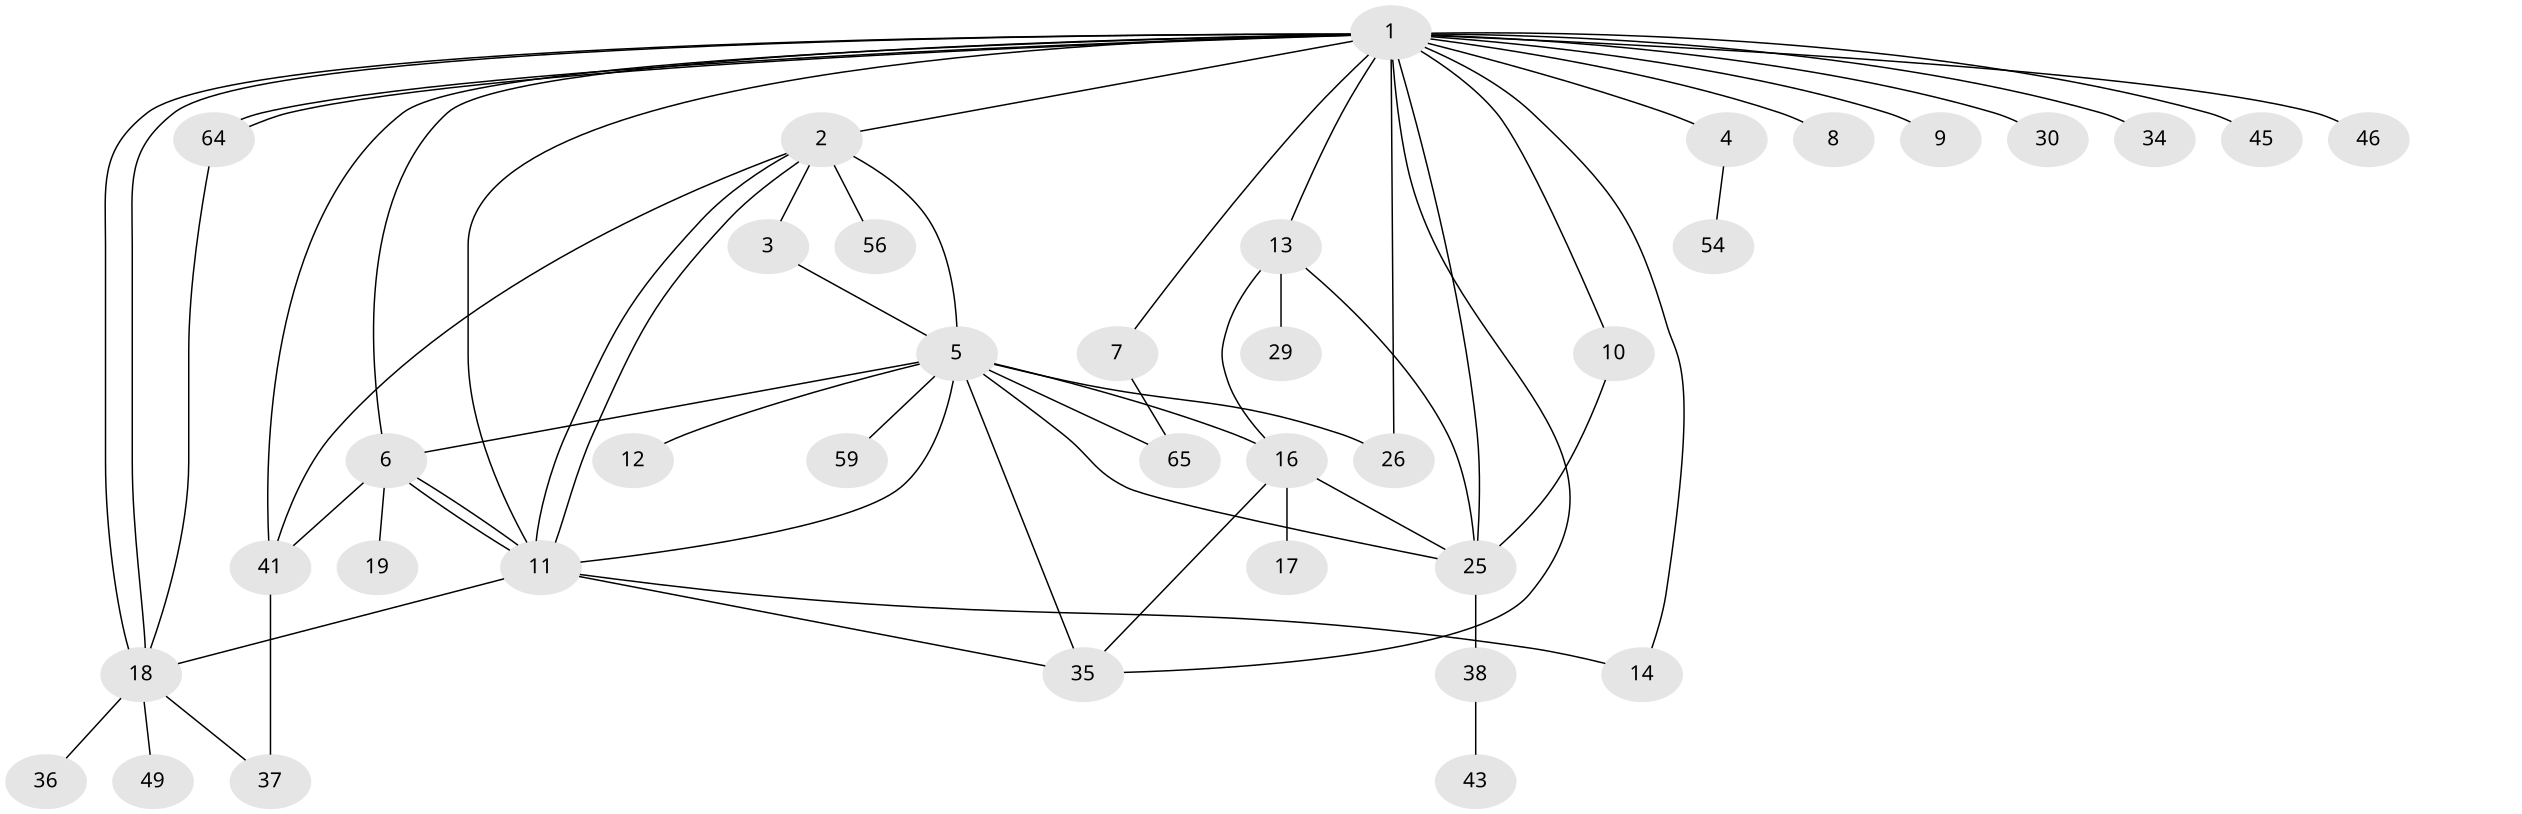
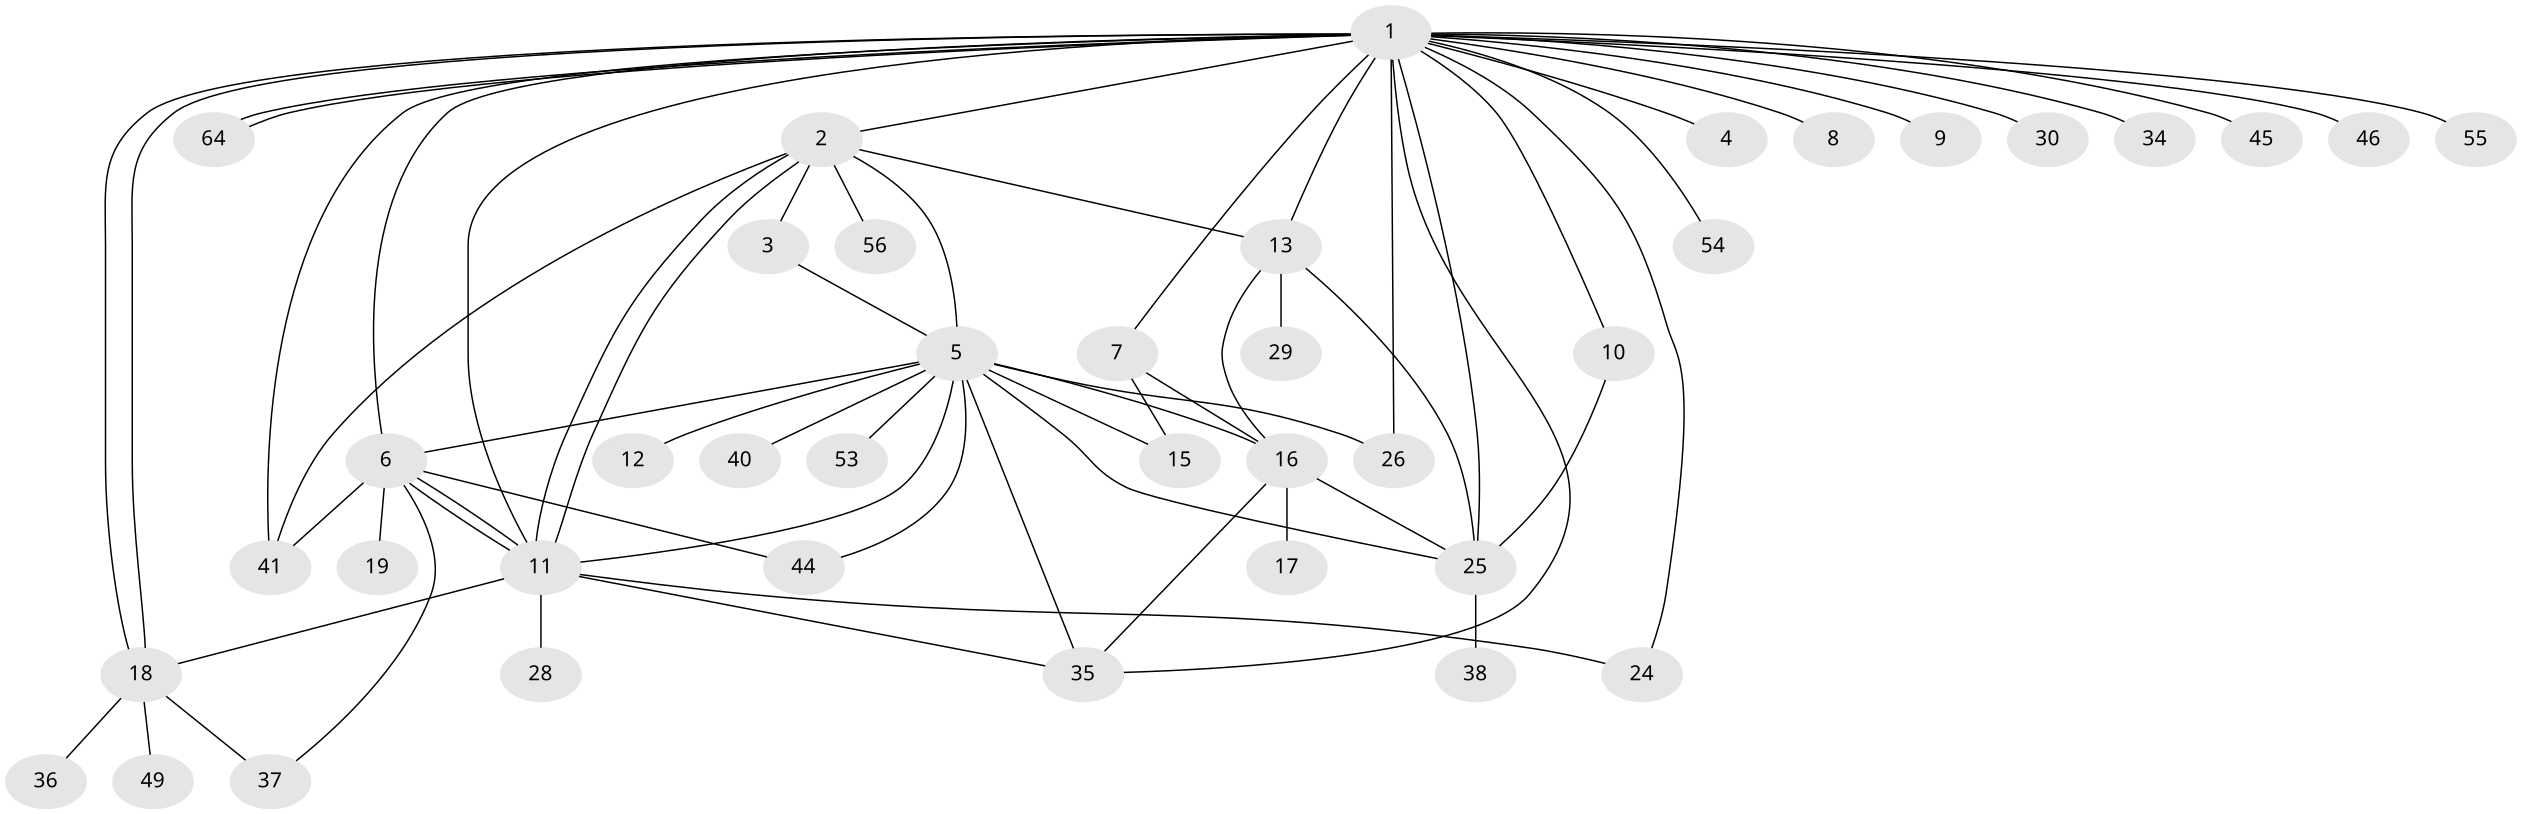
  graph {
    fontname="Noto Sans"
    node [color=gray90 fontname="Noto Sans" style=filled]
    edge [fontname="Noto Sans"]
    1 [super="+20"]
    2 [super="+47"]
    4
    6 [super="+50"]
    7 [super="+51"]
    8
    9
    10
    11 [super="+22"]
    13 [super="+21"]
    n11 [label=64]
    18 [super="+27"]
-   24 [label=14]
+   24
    25 [super="+31"]
    26
    30
    34
    35
    41 [super="+48"]
    45
    46
    54
+   55
    3 [super="+33"]
    5 [super="+52"]
    56
+   44
    19
    37
-   15 [label=65]
+   15
    16 [super="+42"]
+   28
    29 [super="+39"]
    17 [super="+32"]
    36
    49
    38
    12
-   53 [label=59]
-   43
+   40
+   53
    1 -- 2
    1 -- 4
    1 -- 6
    1 -- 7
    1 -- 8
    1 -- 9
    1 -- 10
    1 -- 11 [weight=2]
    1 -- 13
    1 -- n11
    1 -- n11
    1 -- 18 [weight=2]
    1 -- 18
    1 -- 24
    1 -- 25
    1 -- 26
    1 -- 30
    1 -- 34
    1 -- 35
    1 -- 41
    1 -- 45
    1 -- 46
-   4 -- 54
+   1 -- 54
+   1 -- 55
    2 -- 11
    2 -- 11
+   2 -- 13
    2 -- 41
    2 -- 3
    2 -- 5
    2 -- 56
    6 -- 11
    6 -- 11
    6 -- 41
+   6 -- 44
    6 -- 19
-   41 -- 37
+   6 -- 37
    7 -- 15
+   7 -- 16
    10 -- 25
    11 -- 18
    11 -- 24
    11 -- 35
+   11 -- 28
    13 -- 25
    13 -- 16
    13 -- 29
-   n11 -- 18
    18 -- 37
    18 -- 36
    18 -- 49
    25 -- 38
    3 -- 5
    5 -- 6
    5 -- 11
    5 -- 25
    5 -- 26
    5 -- 35
+   5 -- 44
    5 -- 15
    5 -- 16
    5 -- 12
+   5 -- 40
    5 -- 53
    16 -- 25
    16 -- 35
    16 -- 17
-   38 -- 43
  }
